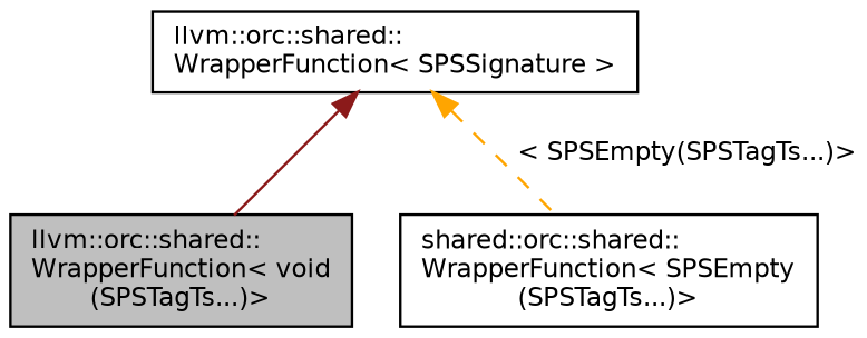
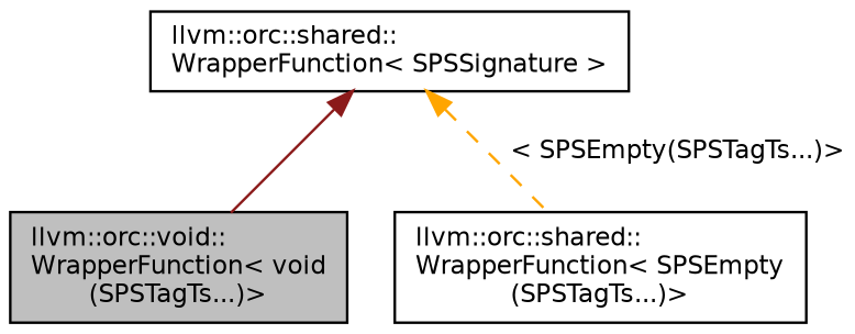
  digraph {
    node [color=black fontname=Helvetica fontsize=10 shape=record]
    edge [dir=back fontname=Helvetica fontsize=10 labelfontname=Helvetica labelfontsize=10]
-   n1 [fillcolor=grey75 fontcolor=black height=0.2 label="llvm::orc::shared::\lWrapperFunction\< void\l(SPSTagTs...)\>" style=filled width=0.4]
-   n2 [height=0.2 label="shared::orc::shared::\lWrapperFunction\< SPSEmpty\l(SPSTagTs...)\>" width=0.4]
+   n1 [fillcolor=grey75 fontcolor=black height=0.2 label="llvm::orc::void::\lWrapperFunction\< void\l(SPSTagTs...)\>" style=filled width=0.4]
+   n2 [height=0.2 label="llvm::orc::shared::\lWrapperFunction\< SPSEmpty\l(SPSTagTs...)\>" width=0.4]
    n3 [height=0.2 label="llvm::orc::shared::\lWrapperFunction\< SPSSignature \>" width=0.4]
    n3 -> n1 [color=firebrick4 style=solid]
    n3 -> n2 [color=orange label=" \< SPSEmpty(SPSTagTs...)\>" style=dashed]
  }
